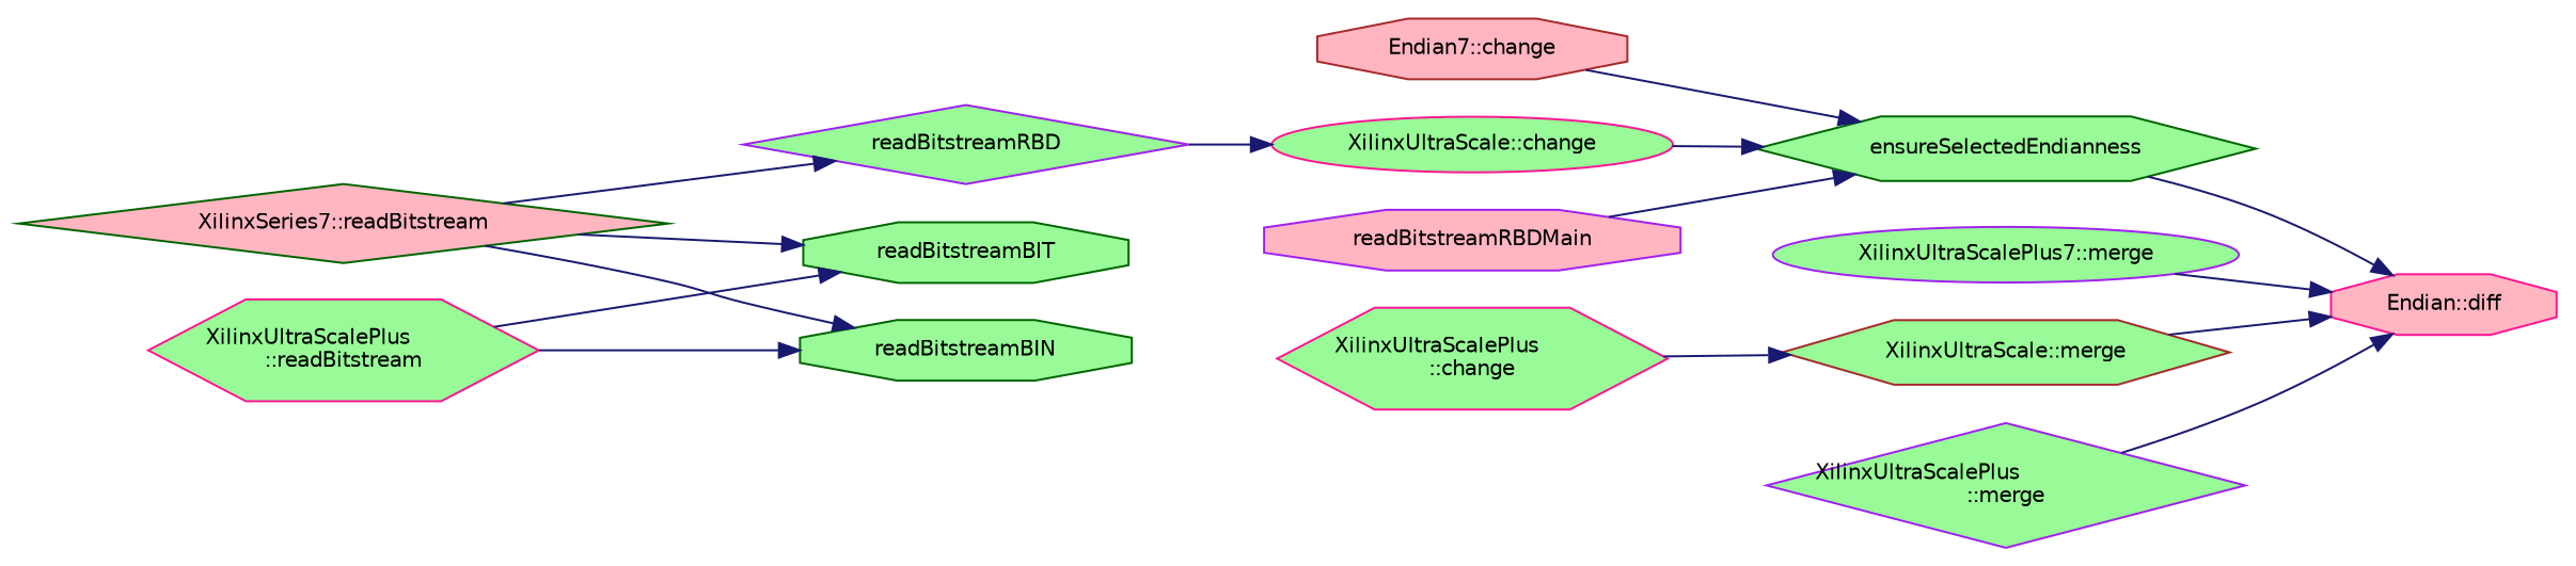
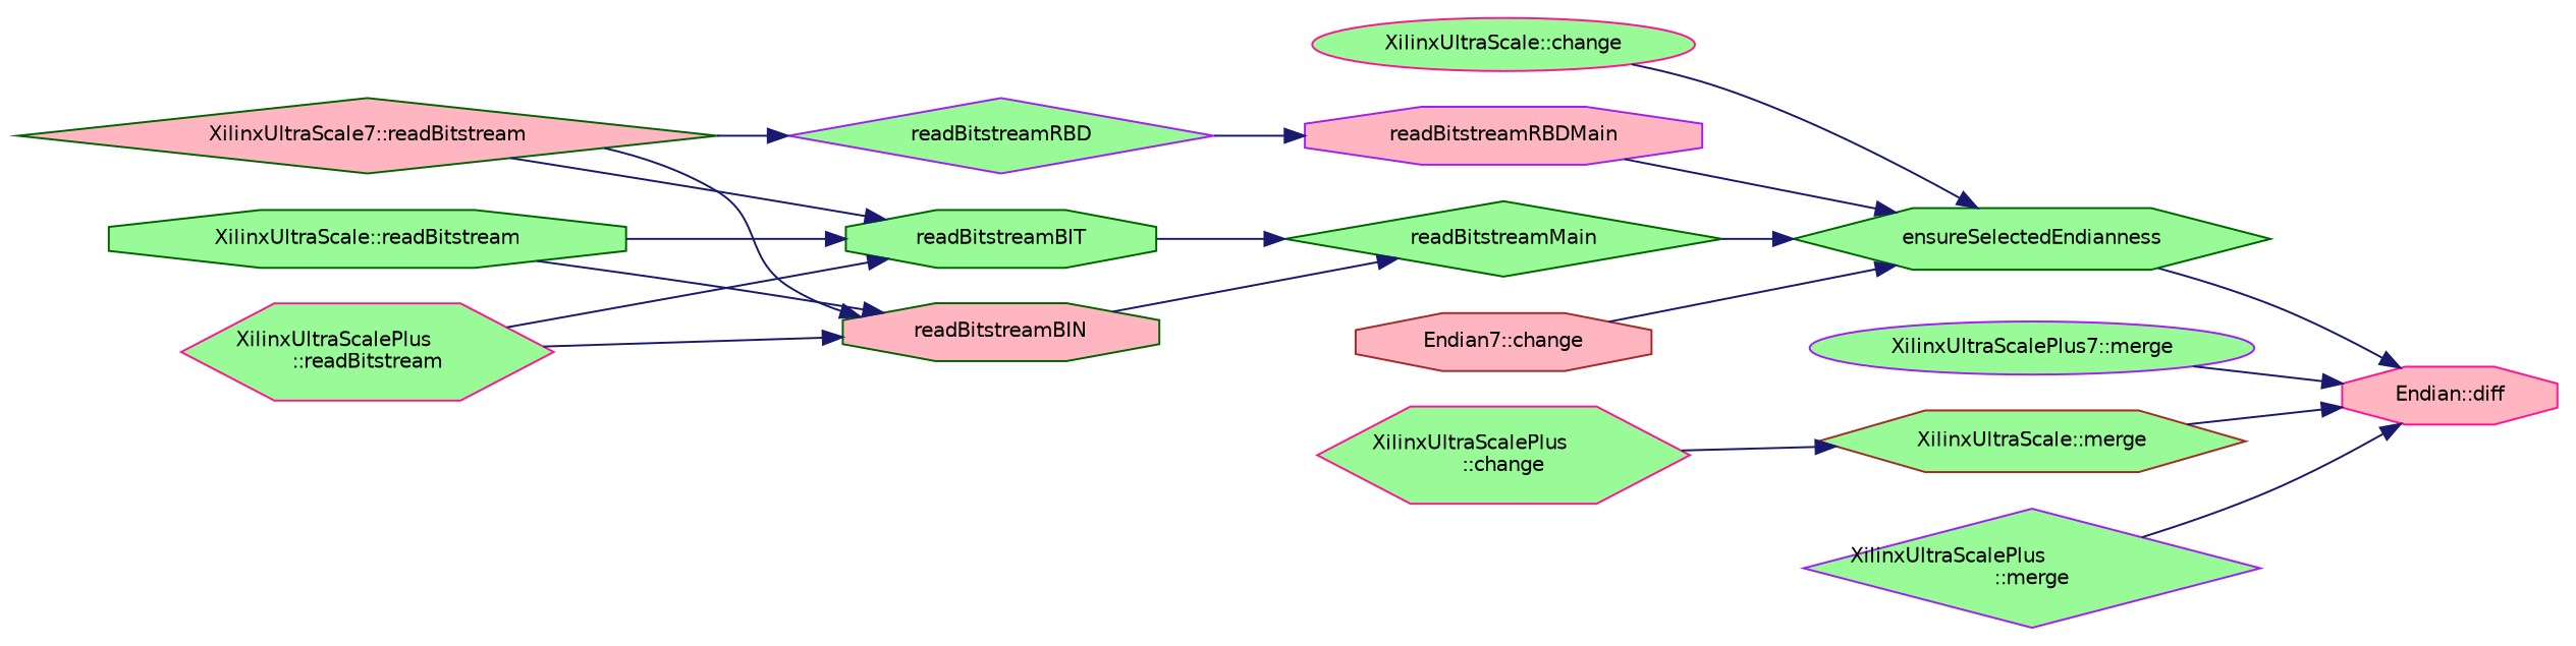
  digraph {
    rankdir=RL
    node [color=darkgreen fillcolor=palegreen fontname=Helvetica fontsize=10 shape=octagon style=filled]
    edge [color=midnightblue dir=back fontname=Helvetica fontsize=10 labelfontname=Helvetica labelfontsize=10 style=solid]
    n1 [color=deeppink fillcolor=lightpink fontcolor=black height=0.2 label="Endian::diff" width=0.4]
    n2 [height=0.2 label=ensureSelectedEndianness shape=hexagon width=0.4]
    n3 [color=purple height=0.2 label="XilinxUltraScalePlus7::merge" shape=ellipse width=0.4]
    n4 [color=brown height=0.2 label="XilinxUltraScale::merge" shape=hexagon width=0.4]
    n5 [color=purple height=0.2 label="XilinxUltraScalePlus\l::merge" shape=diamond width=0.4]
    n6 [color=brown fillcolor=lightpink height=0.2 label="Endian7::change" width=0.4]
    n7 [color=deeppink height=0.2 label="XilinxUltraScale::change" shape=ellipse width=0.4]
+   n8 [height=0.2 label=readBitstreamMain shape=diamond width=0.4]
    n9 [color=purple fillcolor=lightpink height=0.2 label=readBitstreamRBDMain width=0.4]
    n10 [color=deeppink height=0.2 label="XilinxUltraScalePlus\l::change" shape=hexagon width=0.4]
-   n11 [height=0.2 label=readBitstreamBIN width=0.4]
+   n11 [fillcolor=lightpink height=0.2 label=readBitstreamBIN width=0.4]
    n12 [height=0.2 label=readBitstreamBIT width=0.4]
    n13 [color=purple height=0.2 label=readBitstreamRBD shape=diamond width=0.4]
-   n14 [fillcolor=lightpink height=0.2 label="XilinxSeries7::readBitstream" shape=diamond width=0.4]
+   n14 [fillcolor=lightpink height=0.2 label="XilinxUltraScale7::readBitstream" shape=diamond width=0.4]
+   n15 [height=0.2 label="XilinxUltraScale::readBitstream" width=0.4]
    n16 [color=deeppink height=0.2 label="XilinxUltraScalePlus\l::readBitstream" shape=hexagon width=0.4]
    n1 -> n2
    n1 -> n3
    n1 -> n4
    n1 -> n5
    n2 -> n6
    n2 -> n7
+   n2 -> n8
    n2 -> n9
    n4 -> n10
-   n7 -> n13
+   n8 -> n11
+   n8 -> n12
+   n9 -> n13
    n11 -> n14
+   n11 -> n15
    n11 -> n16
    n12 -> n14
+   n12 -> n15
    n12 -> n16
    n13 -> n14
  }
